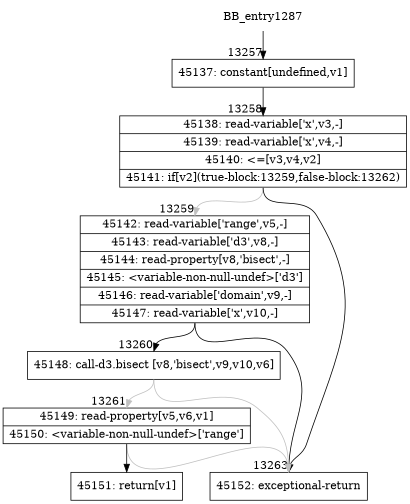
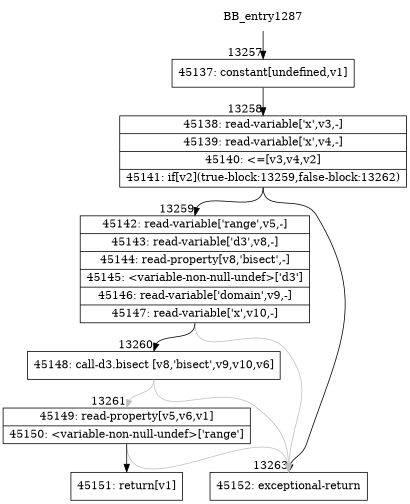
  digraph {
    rankdir=TD
    node [shape=record]
    edge [headport=n tailport=s]
    n1 [label=BB_entry1287 shape=none]
    n2 [label="{45137: constant[undefined,v1]}"]
    n3 [label="{45138: read-variable['x',v3,-]|45139: read-variable['x',v4,-]|45140: \<=[v3,v4,v2]|45141: if[v2](true-block:13259,false-block:13262)}"]
    n4 [label="{45142: read-variable['range',v5,-]|45143: read-variable['d3',v8,-]|45144: read-property[v8,'bisect',-]|45145: \<variable-non-null-undef\>['d3']|45146: read-variable['domain',v9,-]|45147: read-variable['x',v10,-]}"]
    n5 [label="{45152: exceptional-return}"]
    n6 [label="{45148: call-d3.bisect [v8,'bisect',v9,v10,v6]}"]
    n7 [label="{45151: return[v1]}"]
    n8 [label="{45149: read-property[v5,v6,v1]|45150: \<variable-non-null-undef\>['range']}"]
    n1 -> n2 [headlabel="    13257"]
    n2 -> n3 [headlabel="      13258"]
-   n3 -> n4 [headlabel="      13259" color=gray]
+   n3 -> n4 [headlabel="      13259"]
    n3 -> n5 [color=black headlabel="      13263"]
-   n4 -> n5 [color=black]
+   n4 -> n5 [color=gray]
    n4 -> n6 [headlabel="      13260"]
    n6 -> n5 [color=gray]
    n6 -> n8 [color=gray headlabel="      13261"]
    n8 -> n5 [color=gray]
    n8 -> n7
  }
